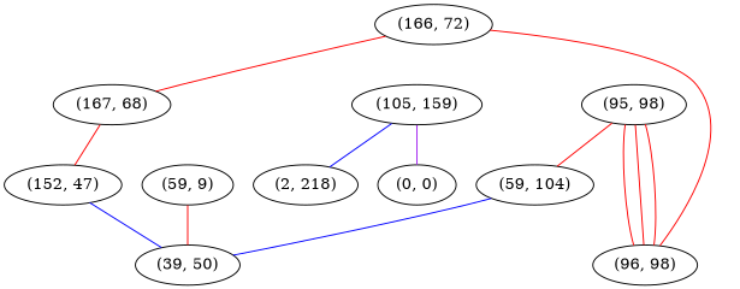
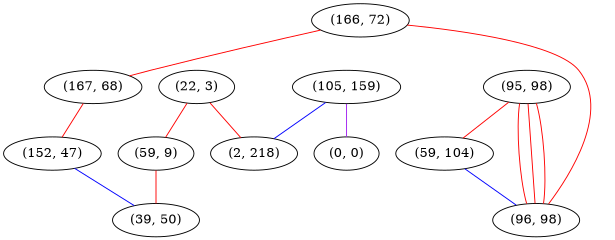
  graph {
    edge [color=red weight=1]
+   "(22, 3)"
    "(59, 9)"
    "(2, 218)"
    n4 [label="(39, 50)"]
    n5 [label="(167, 68)"]
    "(166, 72)"
    "(96, 98)"
    "(152, 47)"
    "(95, 98)"
    "(59, 104)"
    "(105, 159)"
    "(0, 0)"
+   "(22, 3)" -- "(59, 9)"
+   "(22, 3)" -- "(2, 218)"
    "(59, 9)" -- n4
    n5 -- "(152, 47)"
    "(166, 72)" -- n5
    "(166, 72)" -- "(96, 98)"
    "(152, 47)" -- n4 [color=blue weight=3]
    "(95, 98)" -- "(96, 98)"
    "(95, 98)" -- "(96, 98)"
    "(95, 98)" -- "(96, 98)"
    "(95, 98)" -- "(59, 104)"
-   "(59, 104)" -- n4 [color=blue weight=3]
+   "(59, 104)" -- "(96, 98)" [color=blue weight=3]
    "(105, 159)" -- "(2, 218)" [color=blue weight=3]
    "(105, 159)" -- "(0, 0)" [color=purple weight=4]
  }
